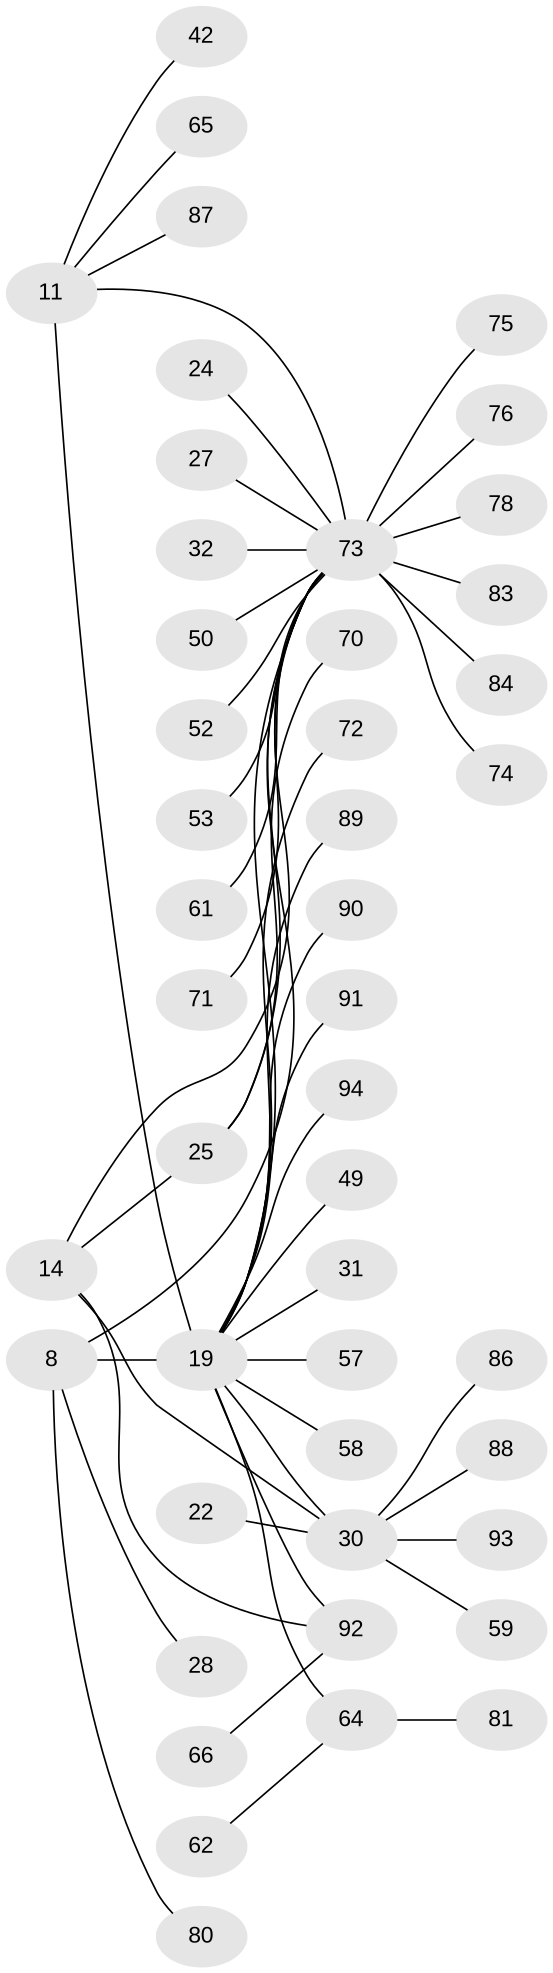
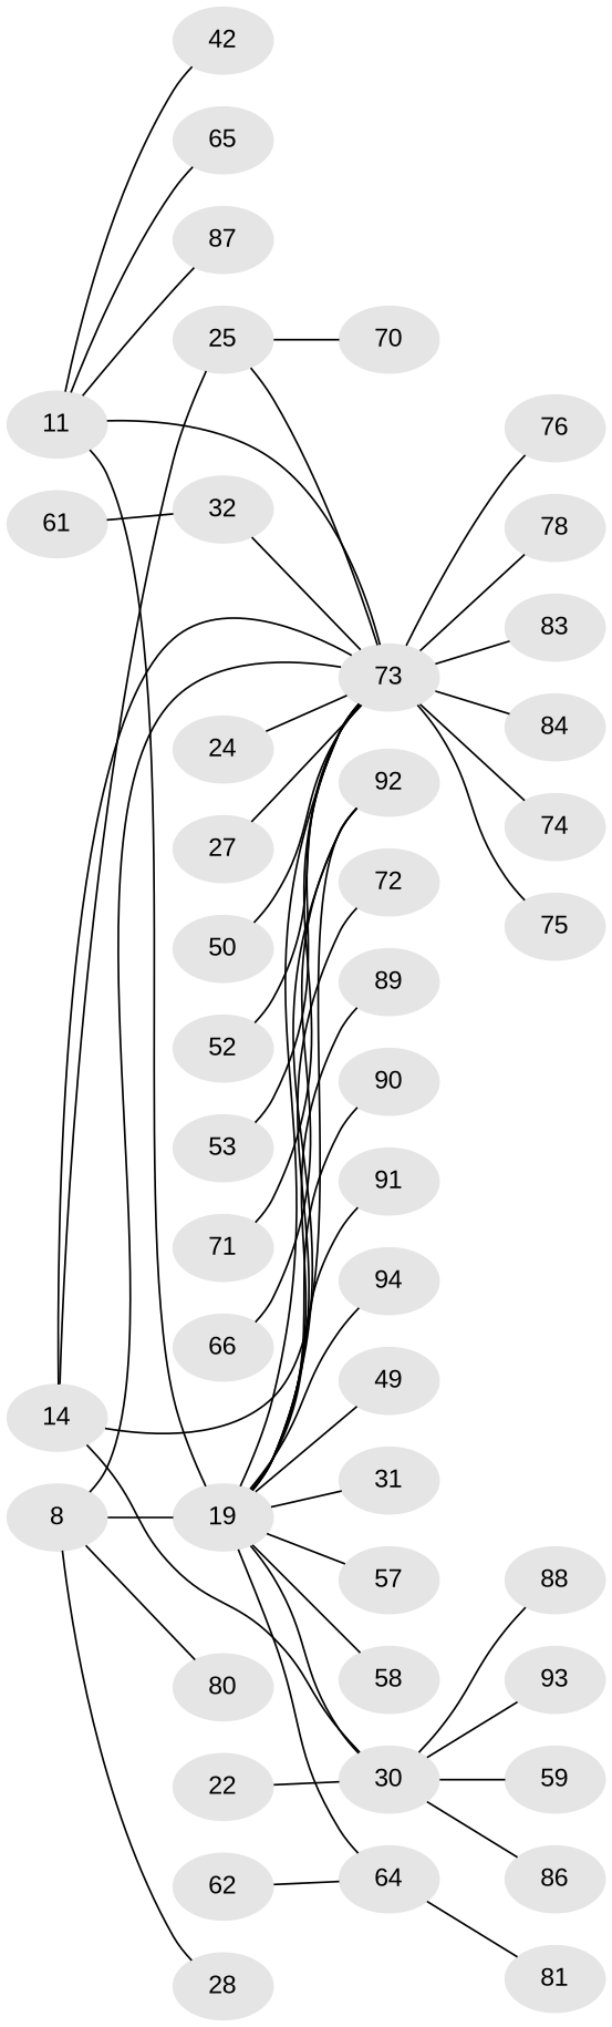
  graph {
    fontname="Liberation Sans"
    rankdir=LR
    node [color=gray90 fontname="Liberation Sans" style=filled]
    edge [fontname="Liberation Sans"]
    8 [super="+6"]
    19 [super="+7"]
    28
    73 [super="+12+67+23"]
    80 [super="+79"]
    30 [super="+16"]
    49
    92 [super="+54"]
    31
    57 [super="+37"]
    58
    64 [super="+46+20+18"]
    72
    89
    90 [super="+82"]
    91
    94 [super="+77"]
    74 [super="+60"]
    75
    76
    78 [super="+45"]
    83
    84
    11 [super="+9"]
    42
    65
    87
    14 [super="+13"]
    25 [super="+3"]
    70
    59
    86
    88
    93
    81
    22
    24
    27
    32
    50
    52
    53 [super="+34"]
    61 [super="+29"]
    62
    66
    71
    8 -- 19 [weight=4]
    8 -- 28
    8 -- 73
    8 -- 80
    19 -- 73 [weight=4]
    19 -- 30 [weight=3]
    19 -- 49
    19 -- 92 [weight=3]
    19 -- 31
    19 -- 57
    19 -- 58
    19 -- 64 [weight=5]
    19 -- 72
    19 -- 89
    19 -- 90
    19 -- 91
    19 -- 94
    73 -- 74
    73 -- 75
    73 -- 76
    73 -- 78
    73 -- 83
    73 -- 84
    30 -- 59
    30 -- 86
    30 -- 88
    30 -- 93
    64 -- 81
    11 -- 19
    11 -- 73 [weight=4]
    11 -- 42
    11 -- 65
    11 -- 87
    14 -- 73
    14 -- 30 [weight=4]
    14 -- 92
    14 -- 25 [weight=2]
    25 -- 73 [weight=3]
    25 -- 70
    22 -- 30
    24 -- 73
    27 -- 73
    32 -- 73
    50 -- 73
    52 -- 73
    53 -- 73
-   61 -- 73
+   61 -- 32
    62 -- 64
    66 -- 92
    71 -- 73
  }
